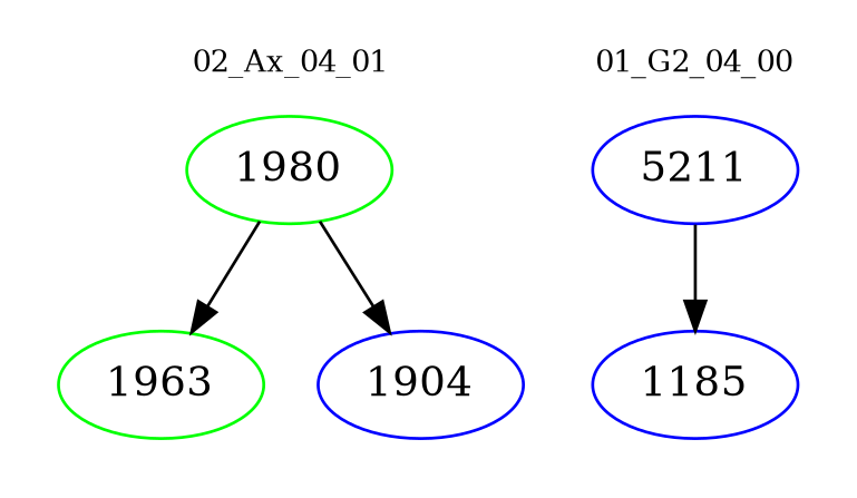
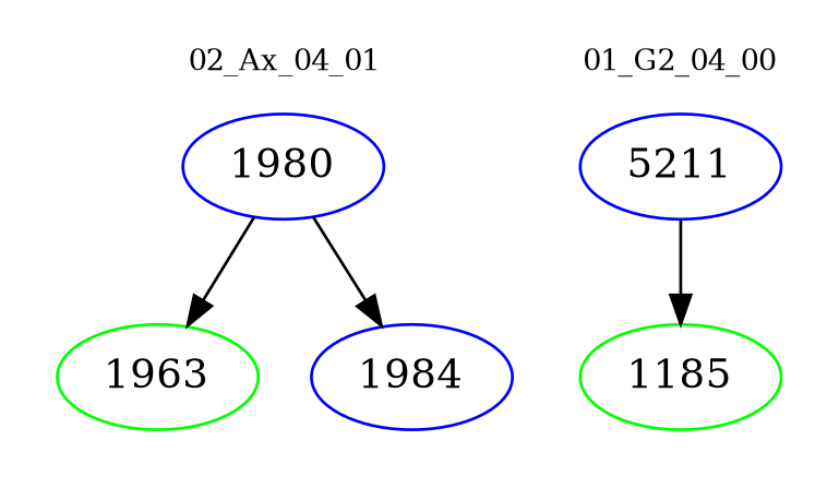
  digraph {
    node [color=blue]
    edge [color=black]
-   n1 [color=green label=1980]
+   n1 [label=1980]
    n2 [color=green label=1963]
-   n3 [label=1904]
+   n3 [label=1984]
    n4 [label=5211]
-   n5 [label=1185]
+   n5 [color=green label=1185]
    subgraph cluster_1 {
      color=white
      fontsize=10
      label="02_Ax_04_01"
      n1
      n2
      n3
    }
    subgraph cluster_2 {
      color=white
      fontsize=10
      label="01_G2_04_00"
      n4
      n5
    }
    n1 -> n2
    n1 -> n3
    n4 -> n5
  }
